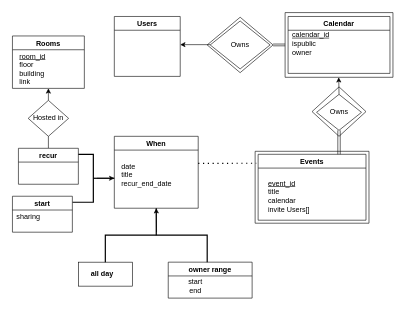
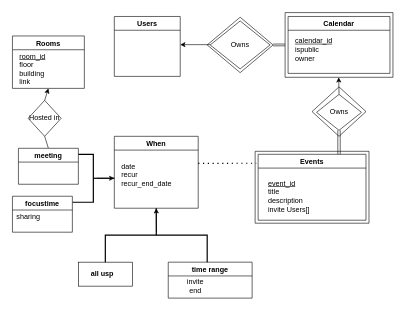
  <mxCell id="0" />
  <mxCell id="1" parent="0" />
  <mxCell id="2" value="Users" style="swimlane;strokeColor=default;strokeWidth=1;" vertex="1" parent="1"><mxGeometry x="190" y="27" width="110" height="100" as="geometry" /></mxCell>
  <mxCell id="3" value="&lt;span style=&quot;font-style: normal; font-variant-caps: normal; font-weight: normal; letter-spacing: normal; text-align: start; text-indent: 0px; text-transform: none; word-spacing: 0px; -webkit-text-stroke-width: 0px; text-decoration: none; box-sizing: border-box; color: transparent; position: absolute; cursor: text; transform-origin: 0% 0% 0px; display: block; float: left; margin-bottom: -918px; margin-right: -918px; left: 108.213px; top: 75.764px; font-size: 13.32px; font-family: sans-serif; transform: scaleX(1.037);&quot; class=&quot;textLayer--absolute&quot; dir=&quot;ltr&quot; role=&quot;presentation&quot;&gt;https://docs.google.com/spreadsheets/d/1R2Y3dV8q66rjCOBZQCV6RBLFsSArWl20ytBrvFRlf1U/edit?usp=sharing&lt;/span&gt;&lt;span style=&quot;font-style: normal; font-variant-caps: normal; font-weight: normal; letter-spacing: normal; text-align: start; text-indent: 0px; text-transform: none; word-spacing: 0px; -webkit-text-stroke-width: 0px; text-decoration: none; box-sizing: border-box; color: transparent; position: absolute; cursor: text; transform-origin: 0% 0% 0px; display: block; float: left; margin-bottom: -918px; margin-right: -918px; left: 793.786px; top: 74.612px; font-size: 14.76px; font-family: sans-serif; transform: scaleX(0.885);&quot; class=&quot;textLayer--absolute&quot; dir=&quot;ltr&quot; role=&quot;presentation&quot;&gt; &lt;/span&gt;" style="text;whiteSpace=wrap;html=1;" vertex="1" parent="1"><mxGeometry x="260" y="247" width="30" height="20" as="geometry" /></mxCell>
  <mxCell id="4" value="Calendar" style="swimlane;strokeColor=default;strokeWidth=1;" vertex="1" parent="1"><mxGeometry x="480" y="27" width="170" height="95" as="geometry" /></mxCell>
- <mxCell id="5" value="&lt;u&gt;calendar_id&lt;/u&gt;&lt;br&gt;ispublic&lt;br&gt;owner" style="text;html=1;align=left;verticalAlign=middle;resizable=0;points=[];autosize=1;strokeColor=none;fillColor=none;" vertex="1" parent="4"><mxGeometry x="5" y="15" width="90" height="60" as="geometry" /></mxCell>
+ <mxCell id="5" value="&lt;u&gt;calendar_id&lt;/u&gt;&lt;br&gt;ispublic&lt;br&gt;owner" style="text;html=1;align=left;verticalAlign=middle;resizable=0;points=[];autosize=1;strokeColor=none;fillColor=none;" vertex="1" parent="4"><mxGeometry x="10" y="25" width="90" height="60" as="geometry" /></mxCell>
  <mxCell id="6" value="Events" style="swimlane;strokeColor=default;strokeWidth=1;" vertex="1" parent="1"><mxGeometry x="430" y="257" width="180" height="110" as="geometry" /></mxCell>
- <mxCell id="7" value="&lt;u&gt;event_id&lt;/u&gt;&lt;br&gt;title&lt;br&gt;calendar&lt;br&gt;invite Users[]" style="text;html=1;align=left;verticalAlign=middle;resizable=0;points=[];autosize=1;strokeColor=none;fillColor=none;" vertex="1" parent="6"><mxGeometry x="15" y="35" width="90" height="70" as="geometry" /></mxCell>
+ <mxCell id="7" value="&lt;u&gt;event_id&lt;/u&gt;&lt;br&gt;title&lt;br&gt;description&lt;br&gt;invite Users[]" style="text;html=1;align=left;verticalAlign=middle;resizable=0;points=[];autosize=1;strokeColor=none;fillColor=none;" vertex="1" parent="6"><mxGeometry x="15" y="35" width="90" height="70" as="geometry" /></mxCell>
  <mxCell id="8" value="Rooms" style="swimlane;strokeColor=default;strokeWidth=1;" vertex="1" parent="1"><mxGeometry x="20" y="59.5" width="120" height="87.5" as="geometry" /></mxCell>
  <mxCell id="9" value="&lt;u&gt;room_id&lt;/u&gt;&lt;br&gt;floor&lt;br&gt;building&lt;br&gt;link" style="text;html=1;align=left;verticalAlign=middle;resizable=0;points=[];autosize=1;strokeColor=none;fillColor=none;" vertex="1" parent="8"><mxGeometry x="10" y="20" width="70" height="70" as="geometry" /></mxCell>
  <mxCell id="10" value="" style="rhombus;whiteSpace=wrap;html=1;fontStyle=1;startSize=23;strokeWidth=1;" vertex="1" parent="1"><mxGeometry x="350" y="34.5" width="100" height="80" as="geometry" /></mxCell>
  <mxCell id="11" value="" style="endArrow=classic;html=1;rounded=0;" edge="1" parent="1"><mxGeometry width="50" height="50" relative="1" as="geometry"><mxPoint x="350" y="74" as="sourcePoint" /><mxPoint x="300" y="74" as="targetPoint" /></mxGeometry></mxCell>
  <mxCell id="12" value="Owns" style="text;html=1;strokeColor=none;fillColor=none;align=center;verticalAlign=middle;whiteSpace=wrap;rounded=0;strokeWidth=1;" vertex="1" parent="1"><mxGeometry x="370" y="59.5" width="60" height="30" as="geometry" /></mxCell>
  <mxCell id="13" value="" style="rhombus;whiteSpace=wrap;html=1;fontStyle=1;startSize=23;strokeWidth=1;fillColor=none;" vertex="1" parent="1"><mxGeometry x="345" y="28.25" width="110" height="92.5" as="geometry" /></mxCell>
  <mxCell id="14" value="" style="swimlane;startSize=0;strokeColor=default;strokeWidth=1;fillColor=none;" vertex="1" parent="1"><mxGeometry x="475" y="20.5" width="180" height="108" as="geometry" /></mxCell>
  <mxCell id="15" value="" style="endArrow=none;dashed=1;html=1;dashPattern=1 3;strokeWidth=2;rounded=0;entryX=-0.017;entryY=0.136;entryDx=0;entryDy=0;entryPerimeter=0;" edge="1" parent="1" target="6"><mxGeometry width="50" height="50" relative="1" as="geometry"><mxPoint x="330" y="272" as="sourcePoint" /><mxPoint x="400" y="272" as="targetPoint" /></mxGeometry></mxCell>
  <mxCell id="16" value="When" style="swimlane;strokeColor=default;strokeWidth=1;startSize=23;" vertex="1" parent="1"><mxGeometry x="190" y="227" width="140" height="120" as="geometry" /></mxCell>
- <mxCell id="17" value="date&lt;br&gt;title&lt;br&gt;recur_end_date" style="text;html=1;align=left;verticalAlign=middle;resizable=0;points=[];autosize=1;strokeColor=none;fillColor=none;" vertex="1" parent="16"><mxGeometry x="10" y="35" width="110" height="60" as="geometry" /></mxCell>
- <mxCell id="18" value="owner range" style="swimlane;strokeColor=default;strokeWidth=1;startSize=23;" vertex="1" parent="1"><mxGeometry x="280" y="437" width="140" height="60" as="geometry" /></mxCell>
- <mxCell id="19" value="start&lt;br&gt;end" style="text;html=1;align=center;verticalAlign=middle;resizable=0;points=[];autosize=1;strokeColor=none;fillColor=none;" vertex="1" parent="18"><mxGeometry x="20" y="20" width="50" height="40" as="geometry" /></mxCell>
+ <mxCell id="17" value="date&lt;br&gt;recur&lt;br&gt;recur_end_date" style="text;html=1;align=left;verticalAlign=middle;resizable=0;points=[];autosize=1;strokeColor=none;fillColor=none;" vertex="1" parent="16"><mxGeometry x="10" y="35" width="110" height="60" as="geometry" /></mxCell>
+ <mxCell id="18" value="time range" style="swimlane;strokeColor=default;strokeWidth=1;startSize=23;" vertex="1" parent="1"><mxGeometry x="280" y="437" width="140" height="60" as="geometry" /></mxCell>
+ <mxCell id="19" value="invite&lt;br&gt;end" style="text;html=1;align=center;verticalAlign=middle;resizable=0;points=[];autosize=1;strokeColor=none;fillColor=none;" vertex="1" parent="18"><mxGeometry x="20" y="20" width="50" height="40" as="geometry" /></mxCell>
  <mxCell id="20" value="" style="strokeWidth=2;html=1;shape=mxgraph.flowchart.annotation_2;align=left;labelPosition=right;pointerEvents=1;strokeColor=default;fillColor=none;rotation=90;" vertex="1" parent="1"><mxGeometry x="215" y="307" width="90" height="170" as="geometry" /></mxCell>
  <mxCell id="21" value="" style="endArrow=classic;html=1;rounded=0;" edge="1" parent="1"><mxGeometry width="50" height="50" relative="1" as="geometry"><mxPoint x="260.5" y="387" as="sourcePoint" /><mxPoint x="260" y="347" as="targetPoint" /></mxGeometry></mxCell>
  <mxCell id="22" value="" style="rounded=0;whiteSpace=wrap;html=1;strokeColor=default;strokeWidth=1;fillColor=none;" vertex="1" parent="1"><mxGeometry x="130" y="437" width="90" height="40" as="geometry" /></mxCell>
- <mxCell id="23" value="&lt;b&gt;all day&lt;/b&gt;" style="text;html=1;strokeColor=none;fillColor=none;align=center;verticalAlign=middle;whiteSpace=wrap;rounded=0;strokeWidth=1;" vertex="1" parent="1"><mxGeometry x="140" y="442" width="60" height="30" as="geometry" /></mxCell>
+ <mxCell id="23" value="&lt;b&gt;all usp&lt;/b&gt;" style="text;html=1;strokeColor=none;fillColor=none;align=center;verticalAlign=middle;whiteSpace=wrap;rounded=0;strokeWidth=1;" vertex="1" parent="1"><mxGeometry x="140" y="442" width="60" height="30" as="geometry" /></mxCell>
  <mxCell id="24" value="" style="strokeWidth=2;html=1;shape=mxgraph.flowchart.annotation_2;align=left;labelPosition=right;pointerEvents=1;strokeColor=default;fillColor=none;rotation=-180;" vertex="1" parent="1"><mxGeometry x="120" y="257" width="70" height="80" as="geometry" /></mxCell>
  <mxCell id="25" value="" style="endArrow=classic;html=1;rounded=0;entryX=0;entryY=0.5;entryDx=0;entryDy=0;entryPerimeter=0;exitX=0.414;exitY=0.5;exitDx=0;exitDy=0;exitPerimeter=0;" edge="1" parent="1" source="24" target="24"><mxGeometry width="50" height="50" relative="1" as="geometry"><mxPoint x="120" y="357" as="sourcePoint" /><mxPoint x="150" y="357" as="targetPoint" /></mxGeometry></mxCell>
- <mxCell id="26" value="start" style="swimlane;strokeColor=default;strokeWidth=1;startSize=23;" vertex="1" parent="1"><mxGeometry x="20" y="327" width="100" height="60" as="geometry" /></mxCell>
+ <mxCell id="26" value="focustime" style="swimlane;strokeColor=default;strokeWidth=1;startSize=23;" vertex="1" parent="1"><mxGeometry x="20" y="327" width="100" height="60" as="geometry" /></mxCell>
  <mxCell id="27" value="sharing" style="text;html=1;align=left;verticalAlign=middle;resizable=0;points=[];autosize=1;strokeColor=none;fillColor=none;" vertex="1" parent="26"><mxGeometry x="5" y="20" width="80" height="30" as="geometry" /></mxCell>
  <mxCell id="28" value="Owns" style="rhombus;whiteSpace=wrap;html=1;strokeColor=default;strokeWidth=1;fillColor=none;" vertex="1" parent="1"><mxGeometry x="527.5" y="157" width="75" height="60" as="geometry" /></mxCell>
  <mxCell id="29" value="" style="endArrow=classic;html=1;rounded=0;" edge="1" parent="1"><mxGeometry width="50" height="50" relative="1" as="geometry"><mxPoint x="565" y="157" as="sourcePoint" /><mxPoint x="564.5" y="128.5" as="targetPoint" /></mxGeometry></mxCell>
  <mxCell id="30" value="" style="shape=link;html=1;rounded=0;exitX=0.75;exitY=0;exitDx=0;exitDy=0;entryX=0.5;entryY=1;entryDx=0;entryDy=0;" edge="1" parent="1" source="6" target="28"><mxGeometry width="100" relative="1" as="geometry"><mxPoint x="527.5" y="217.5" as="sourcePoint" /><mxPoint x="567.5" y="217" as="targetPoint" /></mxGeometry></mxCell>
  <mxCell id="31" value="" style="shape=link;html=1;rounded=0;width=-3;entryX=0;entryY=0.5;entryDx=0;entryDy=0;exitX=1;exitY=0.5;exitDx=0;exitDy=0;" edge="1" parent="1" source="13" target="14"><mxGeometry width="100" relative="1" as="geometry"><mxPoint x="420" y="197" as="sourcePoint" /><mxPoint x="460" y="196.5" as="targetPoint" /></mxGeometry></mxCell>
  <mxCell id="32" value="" style="rhombus;whiteSpace=wrap;html=1;fontStyle=1;startSize=23;strokeWidth=1;fillColor=none;" vertex="1" parent="1"><mxGeometry x="520" y="144.5" width="90" height="82.5" as="geometry" /></mxCell>
  <mxCell id="33" value="" style="swimlane;startSize=0;strokeColor=default;strokeWidth=1;fillColor=none;" vertex="1" parent="1"><mxGeometry x="425" y="252" width="190" height="120" as="geometry" /></mxCell>
- <mxCell id="34" value="Hosted in" style="rhombus;whiteSpace=wrap;html=1;strokeColor=default;strokeWidth=1;fillColor=none;" vertex="1" parent="1"><mxGeometry x="46.25" y="167" width="67.5" height="60" as="geometry" /></mxCell>
+ <mxCell id="34" value="Hosted in" style="rhombus;whiteSpace=wrap;html=1;strokeColor=default;strokeWidth=1;fillColor=none;" vertex="1" parent="1"><mxGeometry x="46.25" y="167" width="55" height="60" as="geometry" /></mxCell>
  <mxCell id="35" value="" style="endArrow=classic;html=1;rounded=0;exitX=0.5;exitY=0;exitDx=0;exitDy=0;" edge="1" parent="1" source="34"><mxGeometry width="50" height="50" relative="1" as="geometry"><mxPoint x="280" y="317" as="sourcePoint" /><mxPoint x="80" y="147" as="targetPoint" /></mxGeometry></mxCell>
  <mxCell id="36" value="" style="endArrow=none;html=1;rounded=0;entryX=0.5;entryY=1;entryDx=0;entryDy=0;exitX=0.5;exitY=0;exitDx=0;exitDy=0;" edge="1" parent="1" target="34"><mxGeometry width="50" height="50" relative="1" as="geometry"><mxPoint x="80" y="247" as="sourcePoint" /><mxPoint x="240" y="197" as="targetPoint" /></mxGeometry></mxCell>
- <mxCell id="37" value="recur" style="swimlane;strokeColor=default;strokeWidth=1;startSize=23;" vertex="1" parent="1"><mxGeometry x="30" y="247" width="100" height="60" as="geometry" /></mxCell>
+ <mxCell id="37" value="meeting" style="swimlane;strokeColor=default;strokeWidth=1;startSize=23;" vertex="1" parent="1"><mxGeometry x="30" y="247" width="100" height="60" as="geometry" /></mxCell>
